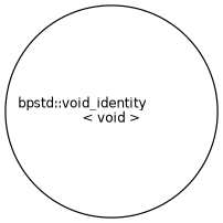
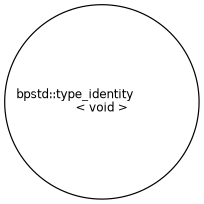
  digraph {
    rankdir=TB
-   n1 [color=black fillcolor=white fontname=Helvetica fontsize=10 height=0.2 label="bpstd::void_identity\l\< void \>" shape=circle style=filled width=0.4]
+   n1 [color=black fillcolor=white fontname=Helvetica fontsize=10 height=0.2 label="bpstd::type_identity\l\< void \>" shape=circle style=filled width=0.4]
  }
